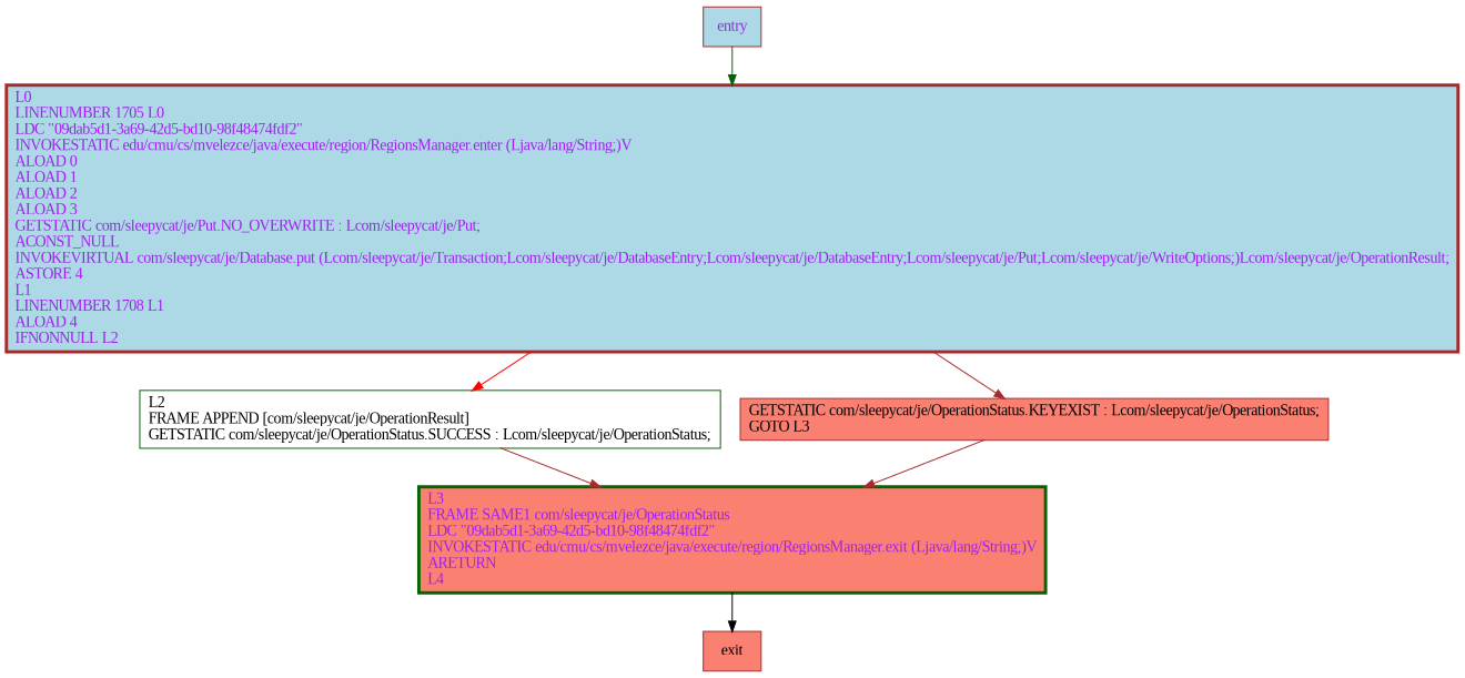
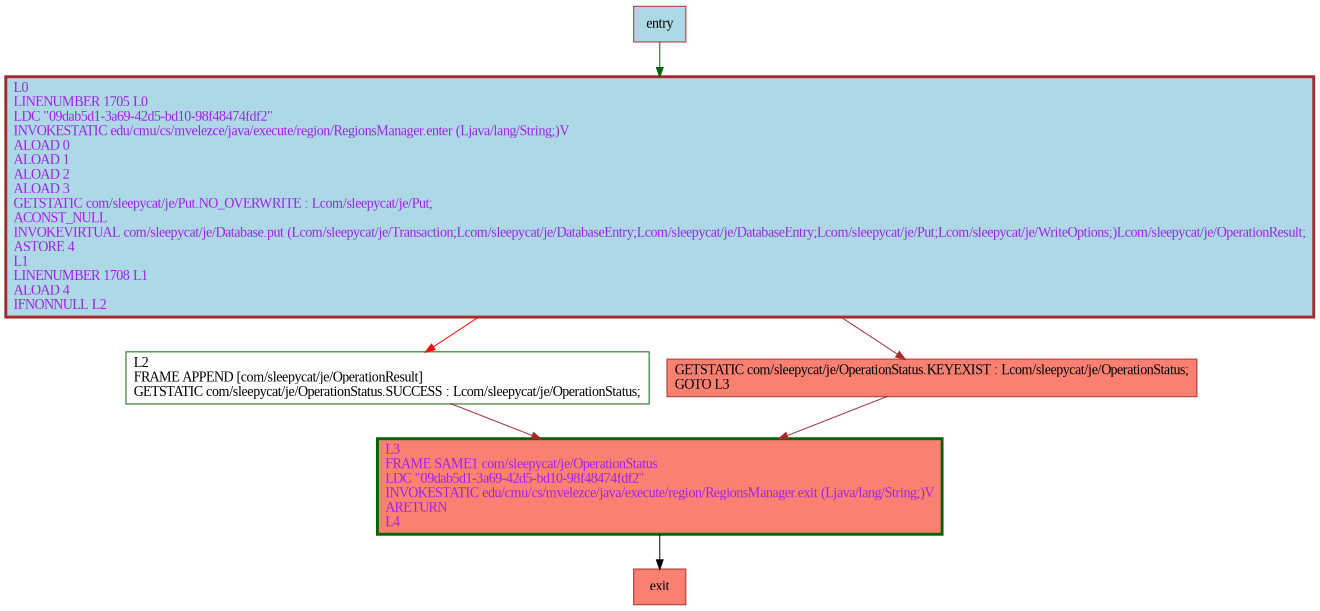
  digraph {
    fontname="Liberation Serif"
    node [shape=record style=filled fillcolor=salmon color=brown fontname="Liberation Serif"]
    edge [color=brown fontname="Liberation Serif"]
    n1 [label="L2\lFRAME APPEND [com/sleepycat/je/OperationResult]\lGETSTATIC com/sleepycat/je/OperationStatus.SUCCESS : Lcom/sleepycat/je/OperationStatus;\l" fillcolor=white color=darkgreen]
    n2 [color=darkgreen fontcolor=purple label="L3\lFRAME SAME1 com/sleepycat/je/OperationStatus\lLDC \"09dab5d1-3a69-42d5-bd10-98f48474fdf2\"\lINVOKESTATIC edu/cmu/cs/mvelezce/java/execute/region/RegionsManager.exit (Ljava/lang/String;)V\lARETURN\lL4\l" penwidth=3]
    n3 [label="GETSTATIC com/sleepycat/je/OperationStatus.KEYEXIST : Lcom/sleepycat/je/OperationStatus;\lGOTO L3\l"]
    n4 [fontcolor=purple label="L0\lLINENUMBER 1705 L0\lLDC \"09dab5d1-3a69-42d5-bd10-98f48474fdf2\"\lINVOKESTATIC edu/cmu/cs/mvelezce/java/execute/region/RegionsManager.enter (Ljava/lang/String;)V\lALOAD 0\lALOAD 1\lALOAD 2\lALOAD 3\lGETSTATIC com/sleepycat/je/Put.NO_OVERWRITE : Lcom/sleepycat/je/Put;\lACONST_NULL\lINVOKEVIRTUAL com/sleepycat/je/Database.put (Lcom/sleepycat/je/Transaction;Lcom/sleepycat/je/DatabaseEntry;Lcom/sleepycat/je/DatabaseEntry;Lcom/sleepycat/je/Put;Lcom/sleepycat/je/WriteOptions;)Lcom/sleepycat/je/OperationResult;\lASTORE 4\lL1\lLINENUMBER 1708 L1\lALOAD 4\lIFNONNULL L2\l" penwidth=3 fillcolor=lightblue]
    exit
-   entry [fillcolor=lightblue fontcolor=purple]
+   entry [fillcolor=lightblue]
    n1 -> n2
    n2 -> exit [color=black]
    n3 -> n2
    n4 -> n1 [color=red]
    n4 -> n3
    entry -> n4 [color=darkgreen]
  }
